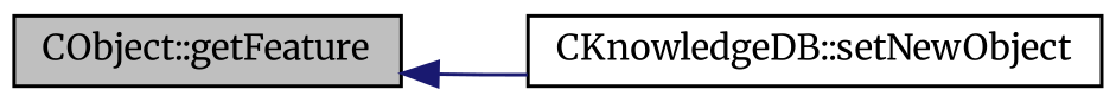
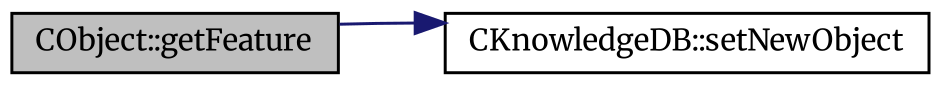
  digraph {
    rankdir=LR
    fontname=Merriweather
    node [color=black fontname=Merriweather fontsize=10 shape=record style=filled]
    n1 [fillcolor=grey75 fontcolor=black height=0.2 label="CObject::getFeature" width=0.4]
    n2 [fillcolor=white height=0.2 label="CKnowledgeDB::setNewObject" width=0.4]
-   n1 -> n2 [color=midnightblue dir=back fontname=Merriweather fontsize=10 labelfontname=Helvetica labelfontsize=10 style=solid]
+   n2 -> n1 [color=midnightblue dir=back fontname=Merriweather fontsize=10 labelfontname=Helvetica labelfontsize=10 style=solid]
  }
